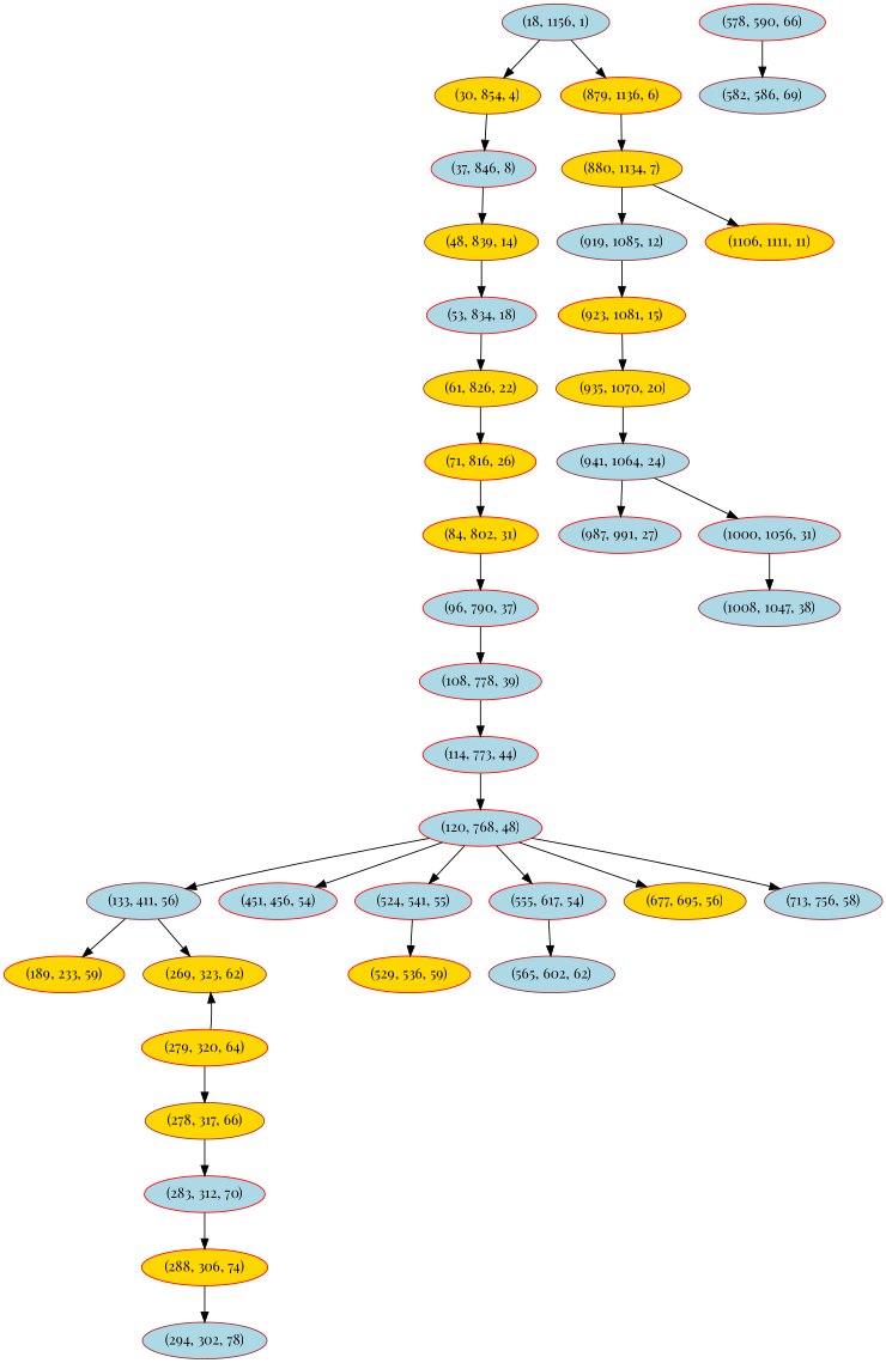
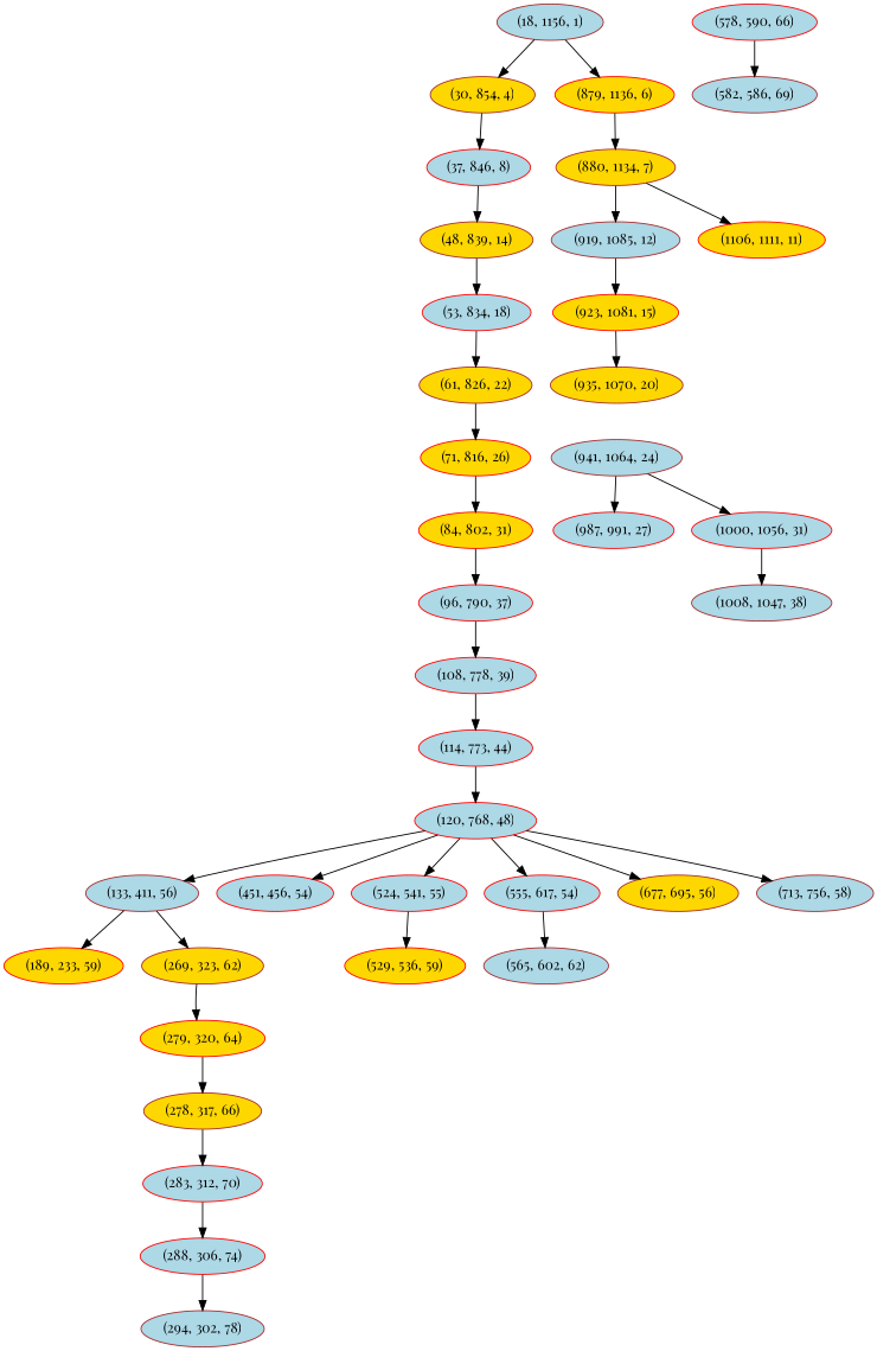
  digraph {
    fontname="Playfair Display"
    node [color=red fillcolor=lightblue fontname="Playfair Display" style=filled]
    edge [fontname="Playfair Display"]
    "(18, 1156, 1)" [color=brown]
    "(30, 854, 4)" [color=brown fillcolor=gold]
    "(879, 1136, 6)" [fillcolor=gold]
    "(37, 846, 8)"
    "(880, 1134, 7)" [color=brown fillcolor=gold]
    "(48, 839, 14)" [color=brown fillcolor=gold]
    "(53, 834, 18)"
    "(61, 826, 22)" [color=brown fillcolor=gold]
    "(71, 816, 26)" [fillcolor=gold]
    "(84, 802, 31)" [fillcolor=gold]
    "(96, 790, 37)"
    "(108, 778, 39)"
    "(114, 773, 44)"
    "(120, 768, 48)"
    "(133, 411, 56)" [color=brown]
    "(451, 456, 54)"
    "(524, 541, 55)"
    "(555, 617, 54)"
    "(677, 695, 56)" [color=brown fillcolor=gold]
    "(713, 756, 58)" [color=brown]
    "(189, 233, 59)" [fillcolor=gold]
    "(269, 323, 62)" [color=brown fillcolor=gold]
    "(529, 536, 59)" [fillcolor=gold]
    "(565, 602, 62)" [color=brown]
    n25 [fillcolor=gold label="(279, 320, 64)"]
    "(278, 317, 66)" [color=brown fillcolor=gold]
    "(283, 312, 70)"
-   "(288, 306, 74)" [fillcolor=gold]
+   "(288, 306, 74)"
    "(294, 302, 78)" [color=brown]
    "(582, 586, 69)" [color=brown]
    "(578, 590, 66)"
    "(919, 1085, 12)" [color=brown]
    "(1106, 1111, 11)" [fillcolor=gold]
    "(923, 1081, 15)" [fillcolor=gold]
    "(935, 1070, 20)" [color=brown fillcolor=gold]
    "(941, 1064, 24)" [color=brown]
    "(987, 991, 27)"
    "(1000, 1056, 31)"
    "(1008, 1047, 38)" [color=brown]
    "(18, 1156, 1)" -> "(30, 854, 4)"
    "(18, 1156, 1)" -> "(879, 1136, 6)"
    "(30, 854, 4)" -> "(37, 846, 8)"
    "(879, 1136, 6)" -> "(880, 1134, 7)"
    "(37, 846, 8)" -> "(48, 839, 14)"
    "(880, 1134, 7)" -> "(919, 1085, 12)"
    "(880, 1134, 7)" -> "(1106, 1111, 11)"
    "(48, 839, 14)" -> "(53, 834, 18)"
    "(53, 834, 18)" -> "(61, 826, 22)"
    "(61, 826, 22)" -> "(71, 816, 26)"
    "(71, 816, 26)" -> "(84, 802, 31)"
    "(84, 802, 31)" -> "(96, 790, 37)"
    "(96, 790, 37)" -> "(108, 778, 39)"
    "(108, 778, 39)" -> "(114, 773, 44)"
    "(114, 773, 44)" -> "(120, 768, 48)"
    "(120, 768, 48)" -> "(133, 411, 56)"
    "(120, 768, 48)" -> "(451, 456, 54)"
    "(120, 768, 48)" -> "(524, 541, 55)"
    "(120, 768, 48)" -> "(555, 617, 54)"
    "(120, 768, 48)" -> "(677, 695, 56)"
    "(120, 768, 48)" -> "(713, 756, 58)"
    "(133, 411, 56)" -> "(189, 233, 59)"
    "(133, 411, 56)" -> "(269, 323, 62)"
    "(524, 541, 55)" -> "(529, 536, 59)"
    "(555, 617, 54)" -> "(565, 602, 62)"
-   n25 -> "(269, 323, 62)"
+   "(269, 323, 62)" -> n25
    n25 -> "(278, 317, 66)"
    "(278, 317, 66)" -> "(283, 312, 70)"
    "(283, 312, 70)" -> "(288, 306, 74)"
    "(288, 306, 74)" -> "(294, 302, 78)"
    "(578, 590, 66)" -> "(582, 586, 69)"
    "(919, 1085, 12)" -> "(923, 1081, 15)"
    "(923, 1081, 15)" -> "(935, 1070, 20)"
-   "(935, 1070, 20)" -> "(941, 1064, 24)"
    "(941, 1064, 24)" -> "(987, 991, 27)"
    "(941, 1064, 24)" -> "(1000, 1056, 31)"
    "(1000, 1056, 31)" -> "(1008, 1047, 38)"
  }
